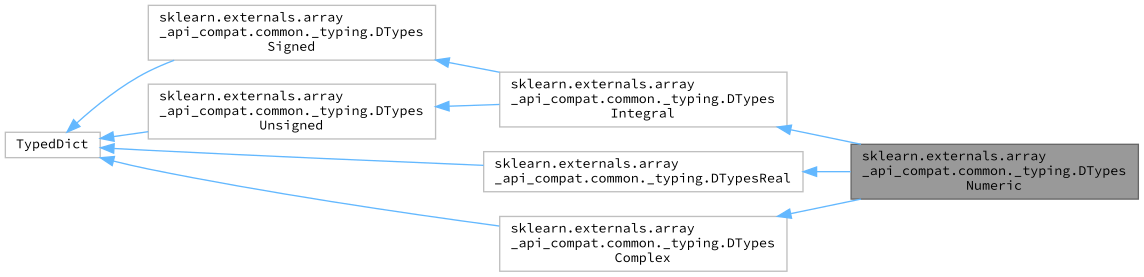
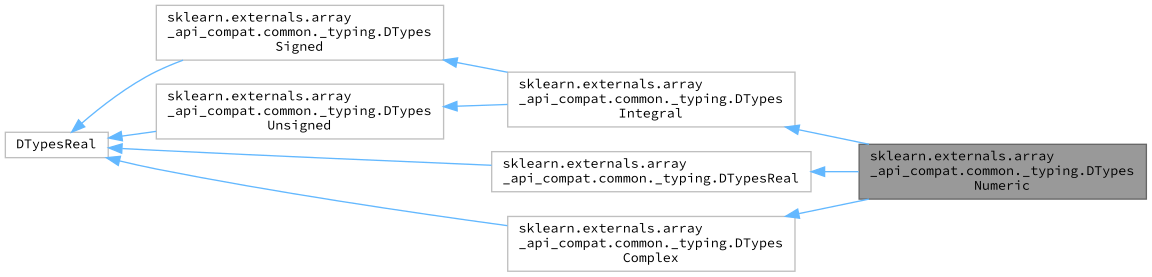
  digraph {
    rankdir=LR
    fontname="Source Code Pro"
    node [color=grey75 fillcolor=white fontname="Source Code Pro" fontsize=10 shape=box style=filled]
    edge [color=steelblue1 dir=back fontname="Source Code Pro" fontsize=10 labelfontname=Helvetica labelfontsize=10 style=solid]
    n1 [color=gray40 fillcolor=grey60 fontcolor=black height=0.2 label="sklearn.externals.array\l_api_compat.common._typing.DTypes\lNumeric" width=0.4]
    n2 [height=0.2 label="sklearn.externals.array\l_api_compat.common._typing.DTypes\lIntegral" width=0.4]
    n3 [height=0.2 label="sklearn.externals.array\l_api_compat.common._typing.DTypes\lSigned" width=0.4]
-   n4 [height=0.2 label=TypedDict width=0.4]
+   n4 [height=0.2 label=DTypesReal width=0.4]
    n5 [height=0.2 label="sklearn.externals.array\l_api_compat.common._typing.DTypes\lUnsigned" width=0.4]
    n6 [height=0.2 label="sklearn.externals.array\l_api_compat.common._typing.DTypesReal" width=0.4]
    n7 [height=0.2 label="sklearn.externals.array\l_api_compat.common._typing.DTypes\lComplex" width=0.4]
    n2 -> n1
    n3 -> n2
    n4 -> n3
    n4 -> n5
    n4 -> n6
    n4 -> n7
    n5 -> n2
    n6 -> n1
    n7 -> n1
  }
